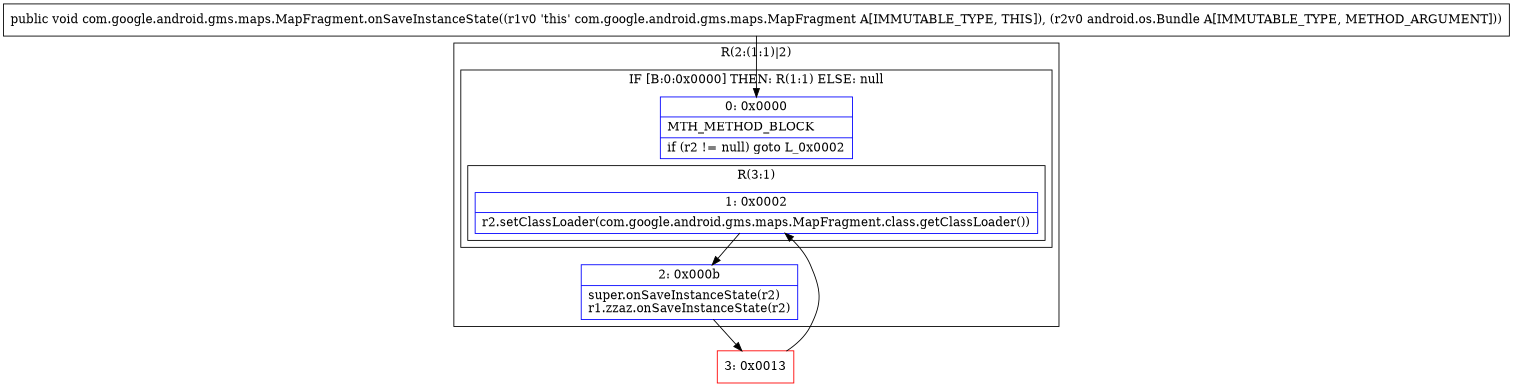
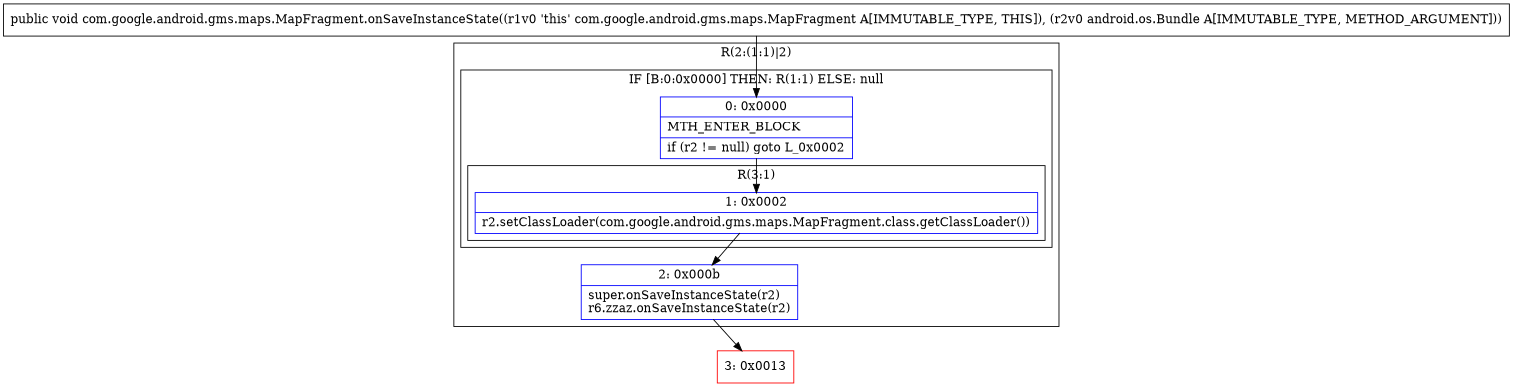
  digraph {
    node [color=blue shape=record]
    n1 [label="{1\:\ 0x0002|r2.setClassLoader(com.google.android.gms.maps.MapFragment.class.getClassLoader())\l}"]
-   n2 [label="{0\:\ 0x0000|MTH_METHOD_BLOCK\l|if (r2 != null) goto L_0x0002\l}"]
-   n3 [label="{2\:\ 0x000b|super.onSaveInstanceState(r2)\lr1.zzaz.onSaveInstanceState(r2)\l}"]
+   n2 [label="{0\:\ 0x0000|MTH_ENTER_BLOCK\l|if (r2 != null) goto L_0x0002\l}"]
+   n3 [label="{2\:\ 0x000b|super.onSaveInstanceState(r2)\lr6.zzaz.onSaveInstanceState(r2)\l}"]
    n4 [color=red label="{3\:\ 0x0013}"]
    n5 [label="{public void com.google.android.gms.maps.MapFragment.onSaveInstanceState((r1v0 'this' com.google.android.gms.maps.MapFragment A[IMMUTABLE_TYPE, THIS]), (r2v0 android.os.Bundle A[IMMUTABLE_TYPE, METHOD_ARGUMENT])) }" color=""]
    subgraph cluster_1 {
      label="R(2:(1:1)|2)"
      n3
      subgraph cluster_2 {
        label="IF [B:0:0x0000] THEN: R(1:1) ELSE: null"
        n2
        subgraph cluster_3 {
          label="R(3:1)"
          n1
        }
      }
    }
    n1 -> n3
-   n4 -> n1
+   n2 -> n1
    n3 -> n4
    n5 -> n2
  }
